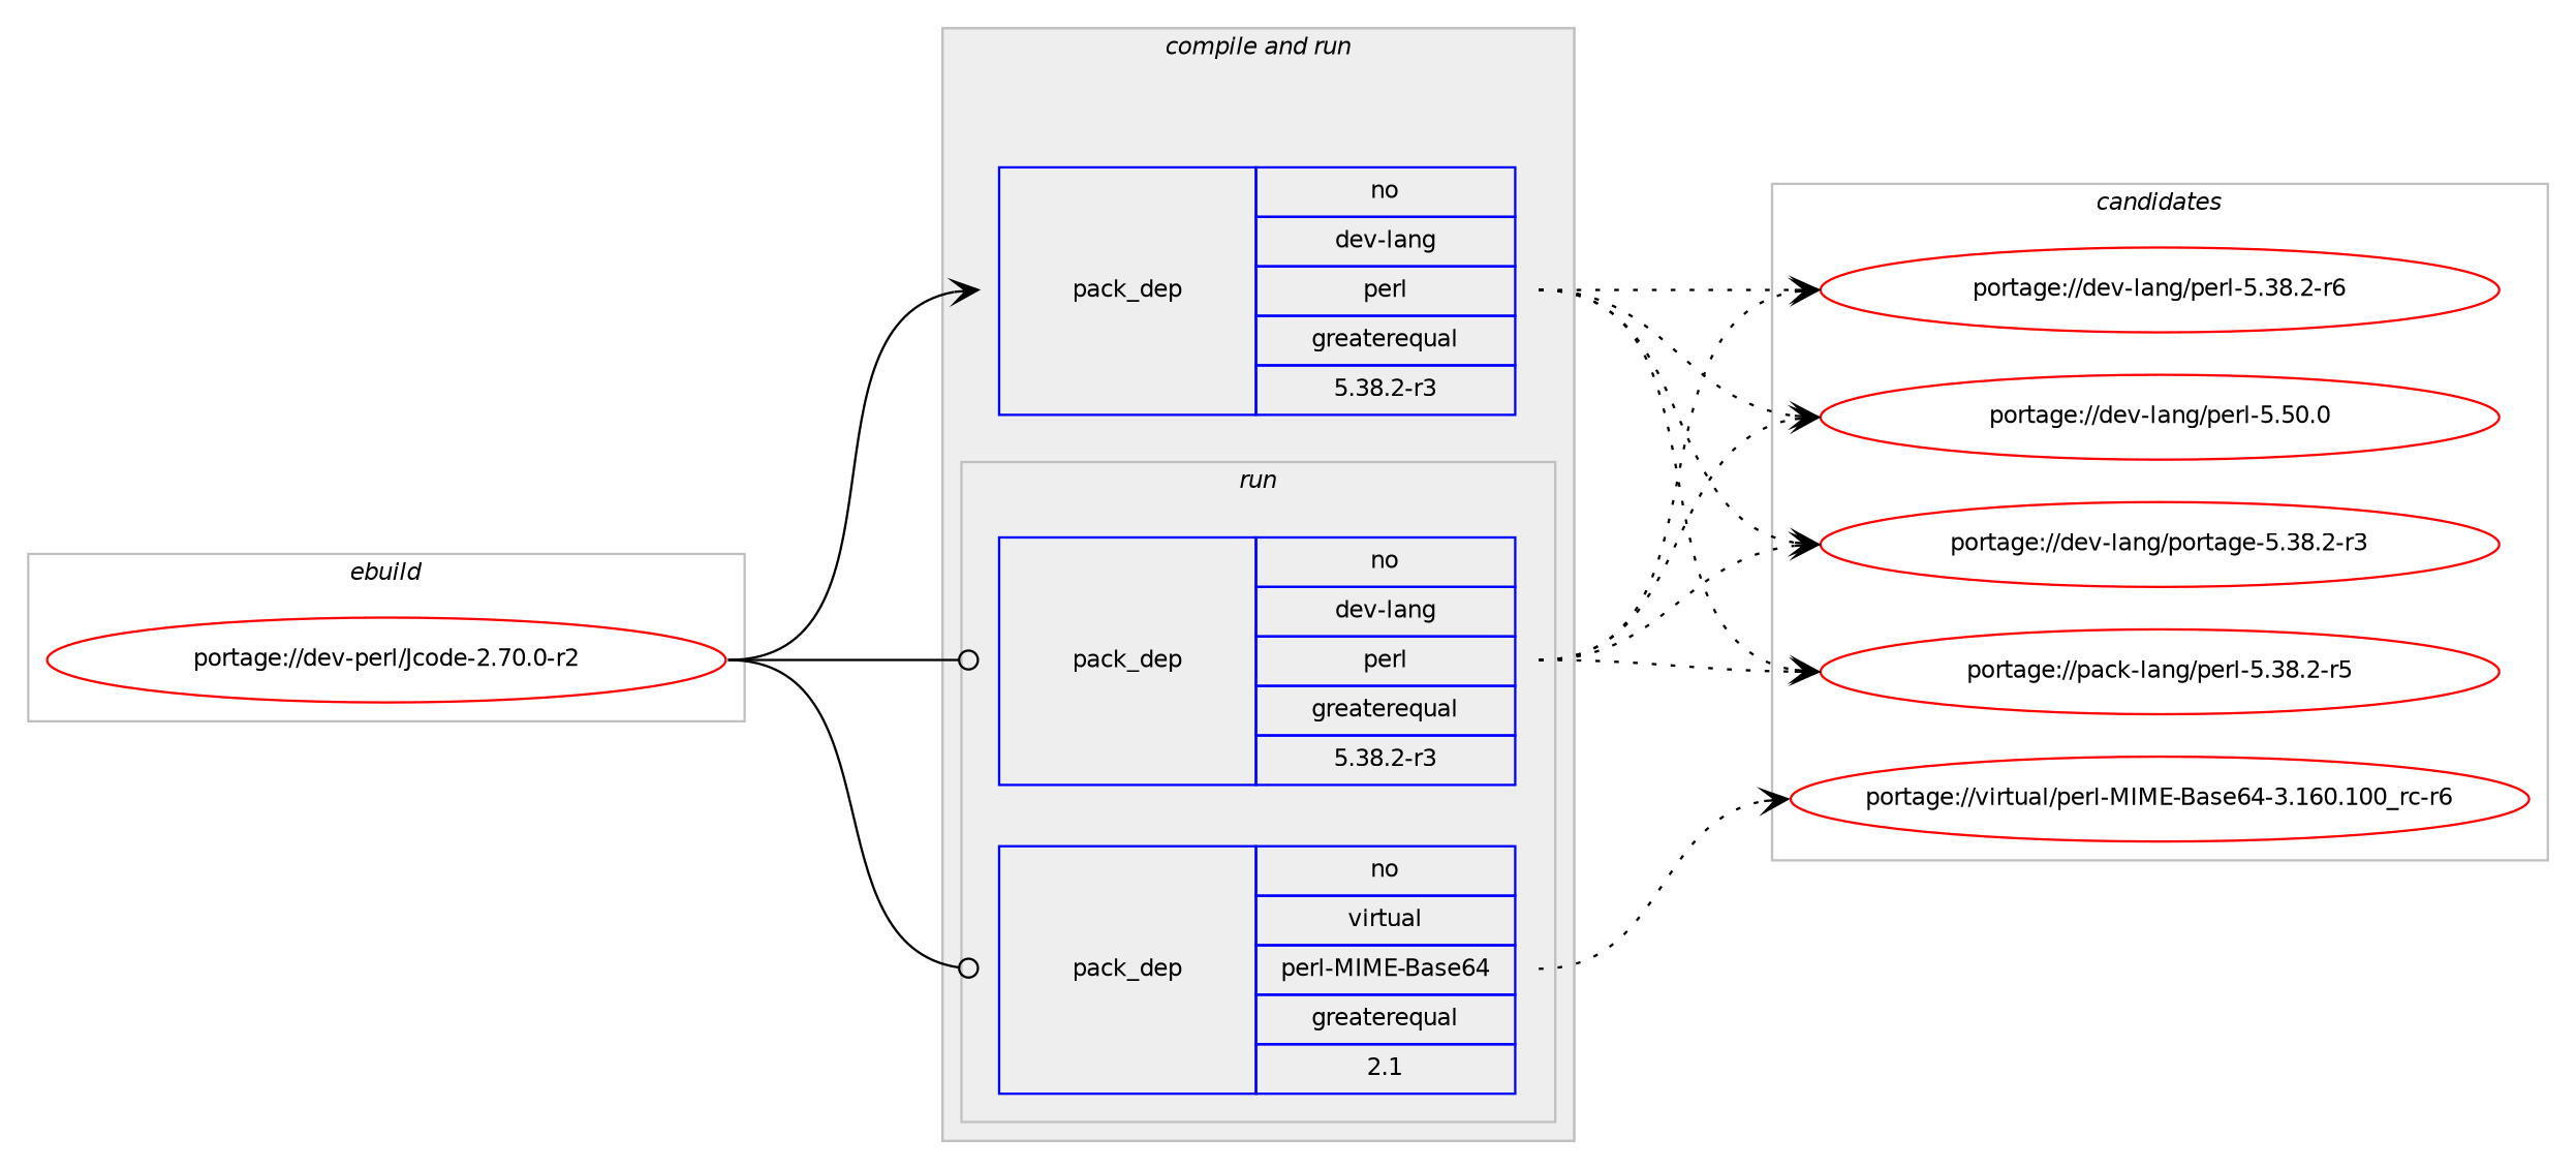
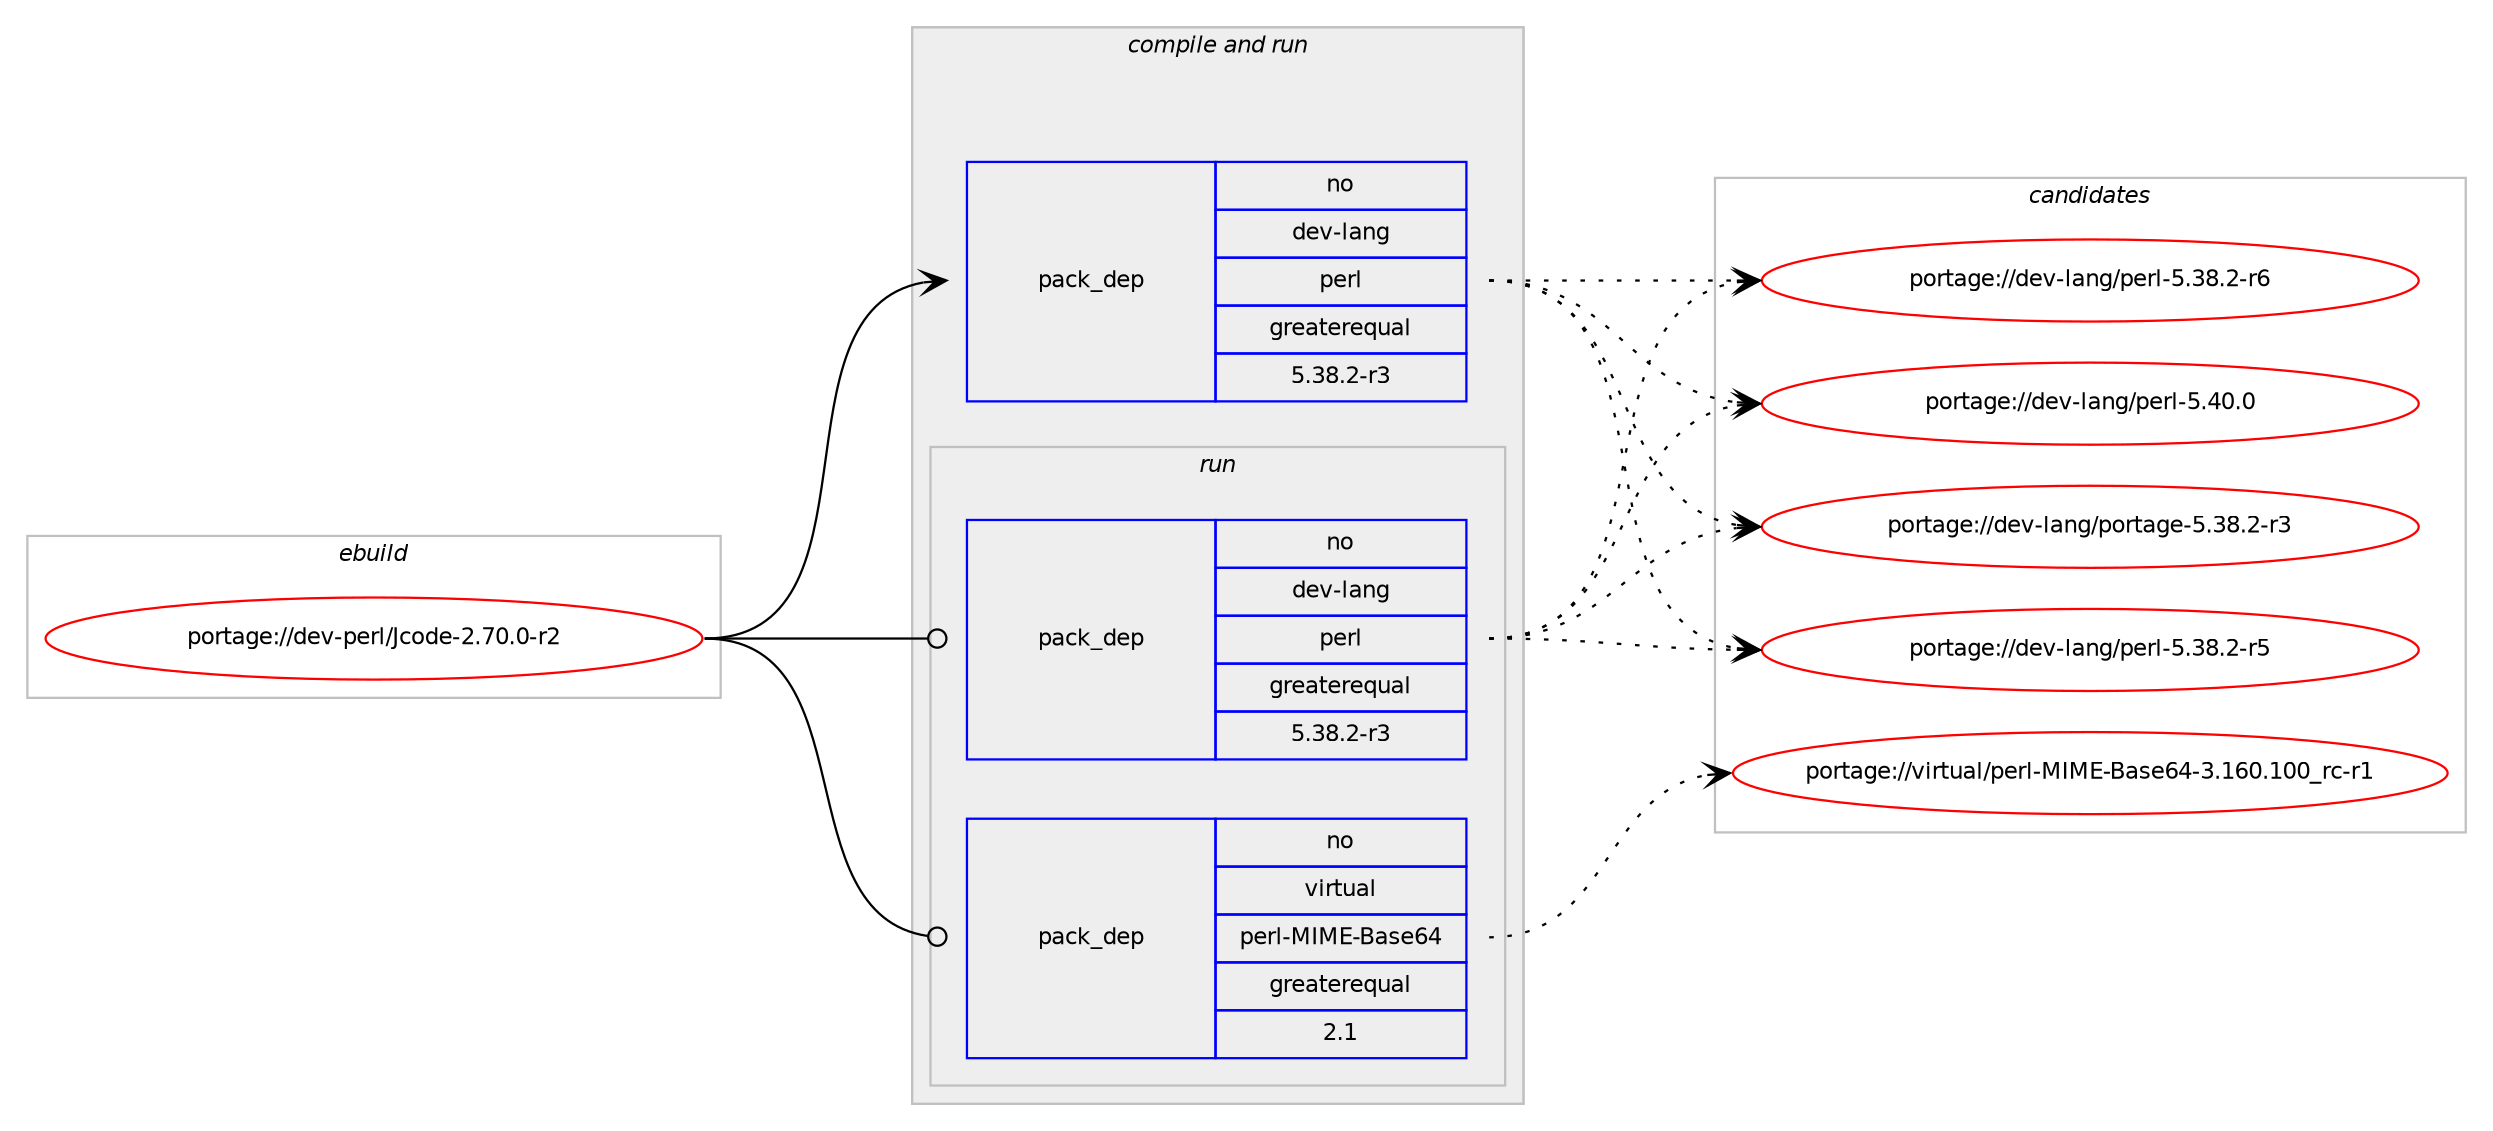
  digraph {
    compound=true
    concentrate=true
    fontname=Helvetica
    fontsize=10
    newrank=true
    rankdir=LR
    ranksep=1.5
    node [color=red fontname=Helvetica fontsize=10]
    edge [arrowhead=vee headport=w style=dotted tailport=e weight=100]
    n1 [label="portage://dev-perl/Jcode-2.70.0-r2" width=4]
    n2 [color=blue label=<<TABLE BORDER="0" CELLBORDER="1" CELLSPACING="0" CELLPADDING="4" WIDTH="220"><TR><TD ROWSPAN="6" CELLPADDING="30">pack_dep</TD></TR><TR><TD WIDTH="110">no</TD></TR><TR><TD>dev-lang</TD></TR><TR><TD>perl</TD></TR><TR><TD>greaterequal</TD></TR><TR><TD>5.38.2-r3</TD></TR></TABLE>> shape=none]
    n3 [color=blue label=<<TABLE BORDER="0" CELLBORDER="1" CELLSPACING="0" CELLPADDING="4" WIDTH="220"><TR><TD ROWSPAN="6" CELLPADDING="30">pack_dep</TD></TR><TR><TD WIDTH="110">no</TD></TR><TR><TD>dev-lang</TD></TR><TR><TD>perl</TD></TR><TR><TD>greaterequal</TD></TR><TR><TD>5.38.2-r3</TD></TR></TABLE>> shape=none]
    n4 [color=blue label=<<TABLE BORDER="0" CELLBORDER="1" CELLSPACING="0" CELLPADDING="4" WIDTH="220"><TR><TD ROWSPAN="6" CELLPADDING="30">pack_dep</TD></TR><TR><TD WIDTH="110">no</TD></TR><TR><TD>virtual</TD></TR><TR><TD>perl-MIME-Base64</TD></TR><TR><TD>greaterequal</TD></TR><TR><TD>2.1</TD></TR></TABLE>> shape=none]
    n5 [label="portage://dev-lang/portage-5.38.2-r3" width=4]
-   n6 [label="portage://pack-lang/perl-5.38.2-r5" width=4]
+   n6 [label="portage://dev-lang/perl-5.38.2-r5" width=4]
    n7 [label="portage://dev-lang/perl-5.38.2-r6" width=4]
-   n8 [label="portage://dev-lang/perl-5.50.0" width=4]
-   n9 [label="portage://virtual/perl-MIME-Base64-3.160.100_rc-r6" width=4]
+   n8 [label="portage://dev-lang/perl-5.40.0" width=4]
+   n9 [label="portage://virtual/perl-MIME-Base64-3.160.100_rc-r1" width=4]
    subgraph cluster_1 {
      color=gray
      label=<<i>ebuild</i>>
      rank=same
      n1
    }
    subgraph cluster_2 {
      color=gray
      label=<<i>dependencies</i>>
      subgraph cluster_3 {
        color=gray
        fillcolor="#eeeeee"
        label=<<i>compile</i>>
        style=filled
        subgraph sub_4 {
          color=gray
          fillcolor="#eeeeee"
          label=<<i>compile</i>>
          style=filled
          n2
        }
      }
      subgraph cluster_5 {
        color=gray
        fillcolor="#eeeeee"
        label=<<i>compile and run</i>>
        style=filled
      }
      subgraph cluster_6 {
        color=gray
        fillcolor="#eeeeee"
        label=<<i>run</i>>
        style=filled
        subgraph sub_7 {
          color=gray
          fillcolor="#eeeeee"
          label=<<i>run</i>>
          style=filled
          n3
        }
        subgraph sub_8 {
          color=gray
          fillcolor="#eeeeee"
          label=<<i>run</i>>
          style=filled
          n4
        }
      }
    }
    subgraph cluster_9 {
      color=gray
      label=<<i>candidates</i>>
      rank=same
      subgraph sub_10 {
        color=black
        label=<<i>candidates</i>>
        nodesep=1
        rank=same
        n5
        n6
        n7
        n8
      }
      subgraph sub_11 {
        color=black
        label=<<i>candidates</i>>
        nodesep=1
        rank=same
        n5
        n6
        n7
        n8
      }
      subgraph sub_12 {
        color=black
        label=<<i>candidates</i>>
        nodesep=1
        rank=same
        n9
      }
    }
    n1 -> n2 [style=solid weight=20]
    n1 -> n3 [arrowhead=odot style=solid weight=20]
    n1 -> n4 [arrowhead=odot style=solid weight=20]
    n2 -> n5
    n2 -> n6
    n2 -> n7
    n2 -> n8
    n3 -> n5
    n3 -> n6
    n3 -> n7
    n3 -> n8
    n4 -> n9
  }
